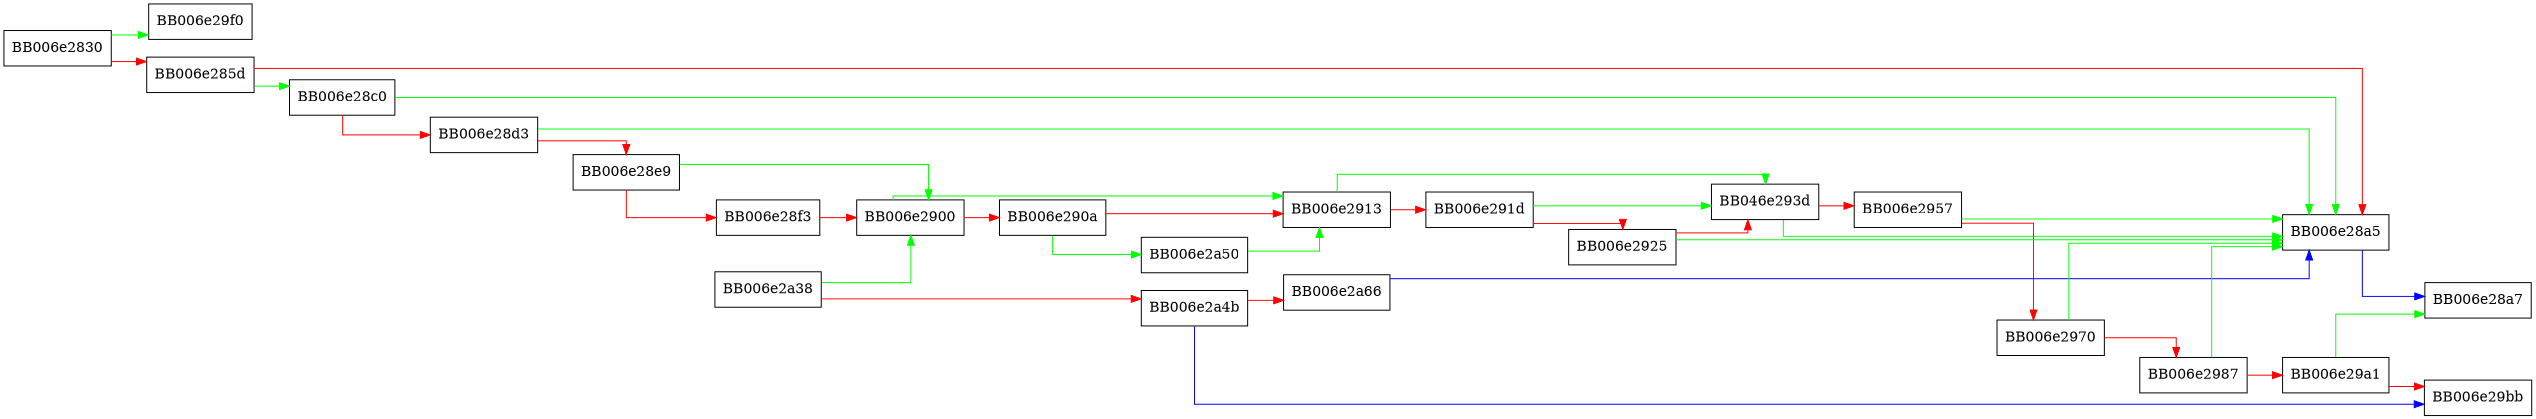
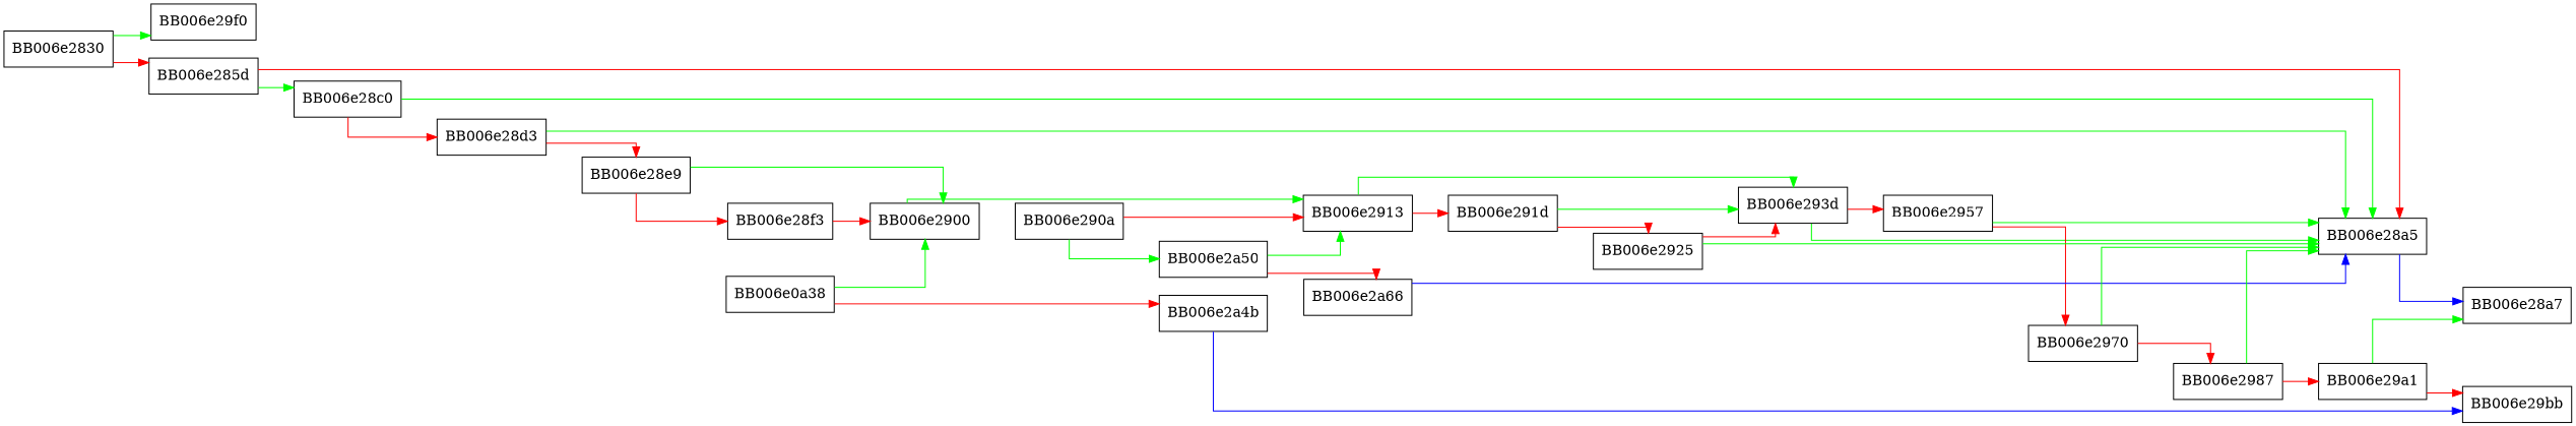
  digraph {
    rankdir=LR
    splines=ortho
    node [shape=box]
    edge [color=red]
    BB006e2830
    BB006e29f0
    BB006e285d
    BB006e28c0
    BB006e28a5
    BB006e28d3
    BB006e28a7
    BB006e28e9
    BB006e2900
    BB006e28f3
    BB006e2913
    BB006e290a
-   BB006e293d [label=BB046e293d]
+   BB006e293d
    BB006e291d
    BB006e2a50
-   BB006e2a38
+   BB006e2a38 [label=BB006e0a38]
    BB006e2a4b
    BB006e29bb
    BB006e2957
    BB006e2925
    BB006e2a66
    BB006e2970
    BB006e2987
    BB006e29a1
    BB006e2830 -> BB006e29f0 [color=green]
    BB006e2830 -> BB006e285d
    BB006e285d -> BB006e28c0 [color=green]
    BB006e285d -> BB006e28a5
    BB006e28c0 -> BB006e28a5 [color=green]
    BB006e28c0 -> BB006e28d3
    BB006e28a5 -> BB006e28a7 [color=blue]
    BB006e28d3 -> BB006e28a5 [color=green]
    BB006e28d3 -> BB006e28e9
    BB006e28e9 -> BB006e2900 [color=green]
    BB006e28e9 -> BB006e28f3
    BB006e2900 -> BB006e2913 [color=green]
-   BB006e2900 -> BB006e290a
    BB006e28f3 -> BB006e2900
    BB006e2913 -> BB006e293d [color=green]
    BB006e2913 -> BB006e291d
    BB006e290a -> BB006e2913
    BB006e290a -> BB006e2a50 [color=green]
    BB006e293d -> BB006e28a5 [color=green]
    BB006e293d -> BB006e2957
    BB006e291d -> BB006e293d [color=green]
    BB006e291d -> BB006e2925
    BB006e2a50 -> BB006e2913 [color=green]
-   BB006e2a4b -> BB006e2a66
+   BB006e2a50 -> BB006e2a66
    BB006e2a38 -> BB006e2900 [color=green]
    BB006e2a38 -> BB006e2a4b
    BB006e2a4b -> BB006e29bb [color=blue]
    BB006e2957 -> BB006e28a5 [color=green]
    BB006e2957 -> BB006e2970
    BB006e2925 -> BB006e28a5 [color=green]
    BB006e2925 -> BB006e293d
    BB006e2a66 -> BB006e28a5 [color=blue]
    BB006e2970 -> BB006e28a5 [color=green]
    BB006e2970 -> BB006e2987
    BB006e2987 -> BB006e28a5 [color=green]
    BB006e2987 -> BB006e29a1
    BB006e29a1 -> BB006e28a7 [color=green]
    BB006e29a1 -> BB006e29bb
  }
